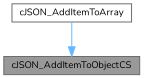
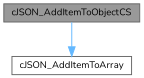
  digraph {
    rankdir=TB
    fontname=Nunito
    node [fontname=Nunito fontsize=10 shape=box style=filled]
    n1 [color=gray40 fillcolor=grey60 fontcolor=black height=0.2 label=cJSON_AddItemToObjectCS width=0.4]
    n2 [color=grey40 fillcolor=white height=0.2 label=cJSON_AddItemToArray width=0.4]
-   n2 -> n1 [color=steelblue1 fontname=Nunito fontsize=10 labelfontname=Helvetica labelfontsize=10 style=solid]
+   n1 -> n2 [color=steelblue1 fontname=Nunito fontsize=10 labelfontname=Helvetica labelfontsize=10 style=solid]
  }
